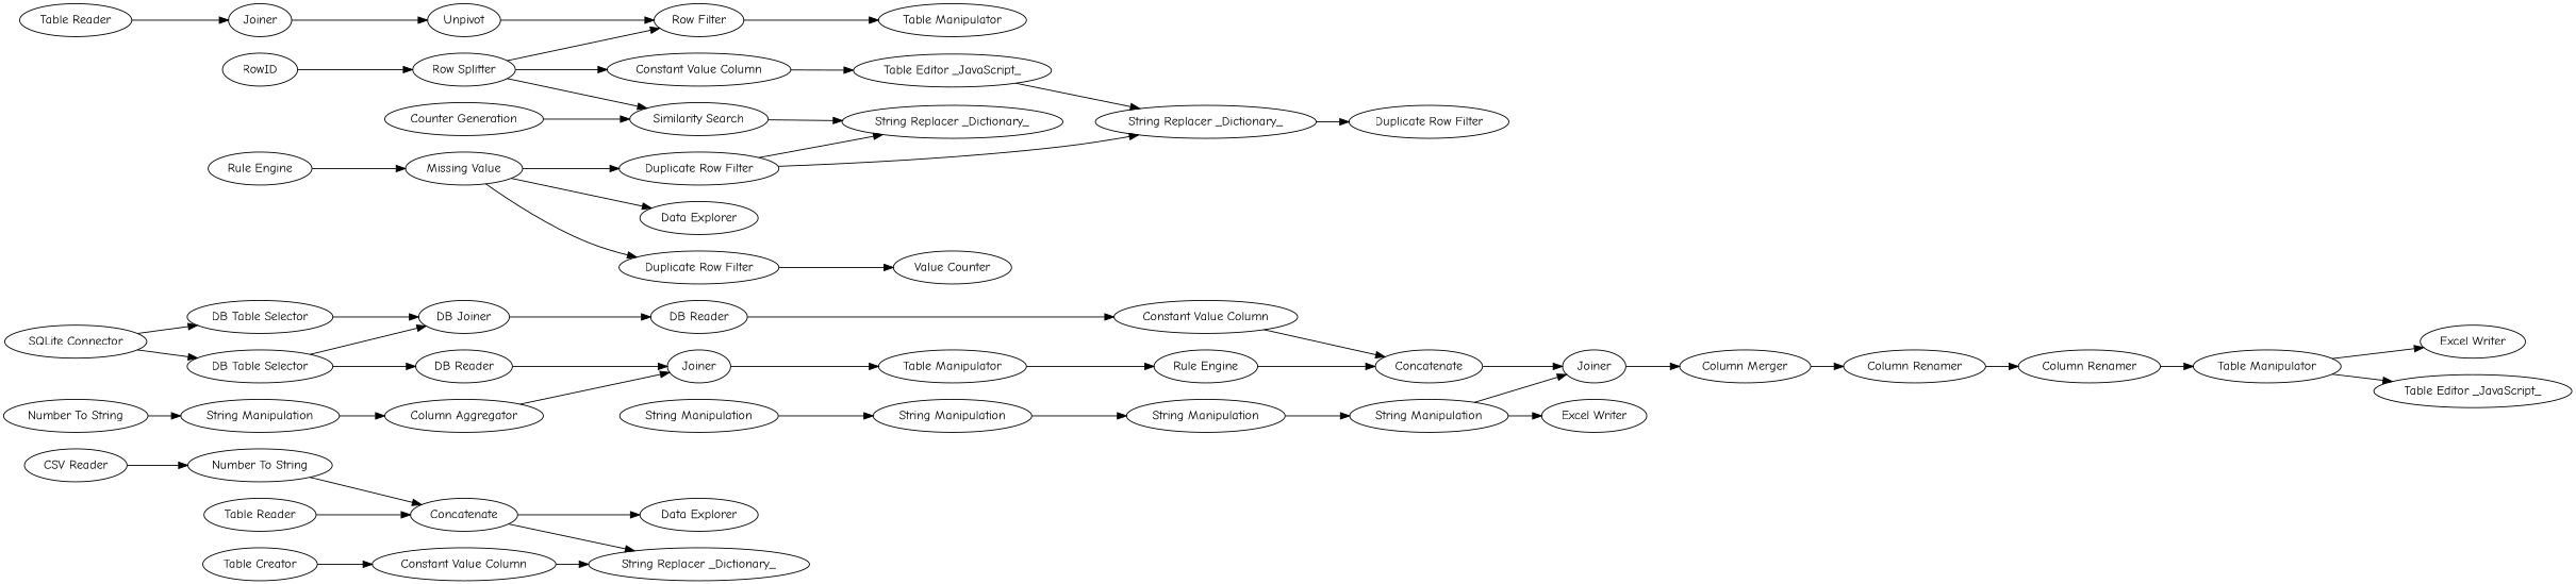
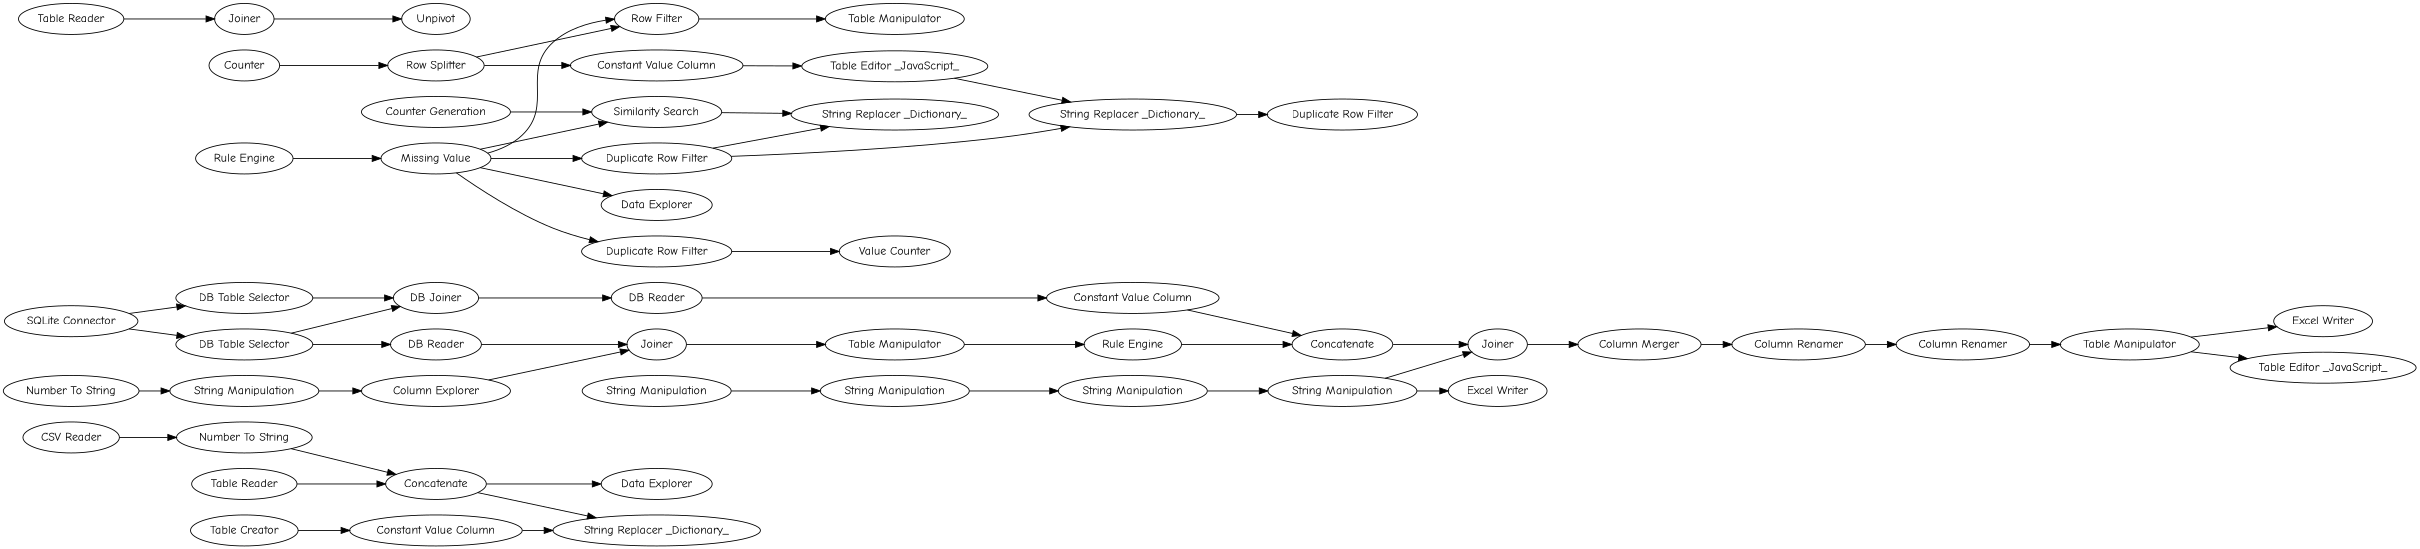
  digraph {
    fontname="Comic Neue"
    rankdir=LR
    node [fontname="Comic Neue"]
    edge [fontname="Comic Neue"]
    n1 [label="Constant Value Column"]
    n2 [label="String Replacer _Dictionary_"]
    n3 [label="String Manipulation"]
    n4 [label="Excel Writer"]
    n5 [label=Joiner]
    n6 [label="Column Merger"]
    n7 [label=Joiner]
    n8 [label="Table Manipulator"]
    n9 [label="Rule Engine"]
    n10 [label=Concatenate]
-   n11 [label=RowID]
+   n11 [label=Counter]
    n12 [label="Row Splitter"]
    n13 [label="Similarity Search"]
    n14 [label="Constant Value Column"]
    n15 [label="Row Filter"]
    n16 [label="String Replacer _Dictionary_"]
    n17 [label="Table Editor _JavaScript_"]
    n18 [label="Counter Generation"]
    n19 [label="String Replacer _Dictionary_"]
    n20 [label="Duplicate Row Filter"]
    n21 [label="Missing Value"]
    n22 [label="Data Explorer"]
    n23 [label="Duplicate Row Filter"]
    n24 [label="Duplicate Row Filter"]
    n25 [label="Value Counter"]
    n26 [label="DB Reader"]
    n27 [label="Column Renamer"]
    n28 [label="Table Manipulator"]
    n29 [label="Excel Writer"]
    n30 [label="Table Editor _JavaScript_"]
    n31 [label="String Manipulation"]
    n32 [label="String Manipulation"]
    n33 [label="Rule Engine"]
    n34 [label="Column Renamer"]
    n35 [label="String Manipulation"]
-   n36 [label="Column Aggregator"]
+   n36 [label="Column Explorer"]
    n37 [label="Table Creator"]
    n38 [label="DB Joiner"]
    n39 [label="DB Reader"]
    n40 [label="Constant Value Column"]
    n41 [label="CSV Reader"]
    n42 [label="Number To String"]
    n43 [label=Concatenate]
    n44 [label="Data Explorer"]
    n45 [label="Number To String"]
    n46 [label="SQLite Connector"]
    n47 [label="DB Table Selector"]
    n48 [label="DB Table Selector"]
    n49 [label="String Manipulation"]
    n50 [label=Unpivot]
    n51 [label="Table Manipulator"]
    n52 [label=Joiner]
    n53 [label="Table Reader"]
    n54 [label="Table Reader"]
    n1 -> n2
    n3 -> n4
    n3 -> n5
    n5 -> n6
    n6 -> n34
    n7 -> n8
    n8 -> n9
    n9 -> n10
    n10 -> n5
    n11 -> n12
-   n12 -> n13
+   n21 -> n13
    n12 -> n14
    n12 -> n15
    n13 -> n16
    n14 -> n17
    n15 -> n51
    n17 -> n19
    n18 -> n13
    n19 -> n20
    n21 -> n22
    n21 -> n23
    n21 -> n24
    n23 -> n25
    n24 -> n16
    n24 -> n19
    n26 -> n7
    n27 -> n28
    n28 -> n29
    n28 -> n30
    n31 -> n32
    n32 -> n3
    n33 -> n21
    n34 -> n27
    n35 -> n36
    n36 -> n7
    n37 -> n1
    n38 -> n39
    n39 -> n40
    n40 -> n10
    n41 -> n42
    n42 -> n43
    n43 -> n2
    n43 -> n44
    n45 -> n35
    n46 -> n47
    n46 -> n48
    n47 -> n26
    n47 -> n38
    n48 -> n38
    n49 -> n31
-   n50 -> n15
+   n21 -> n15
    n52 -> n50
    n53 -> n52
    n54 -> n43
  }
